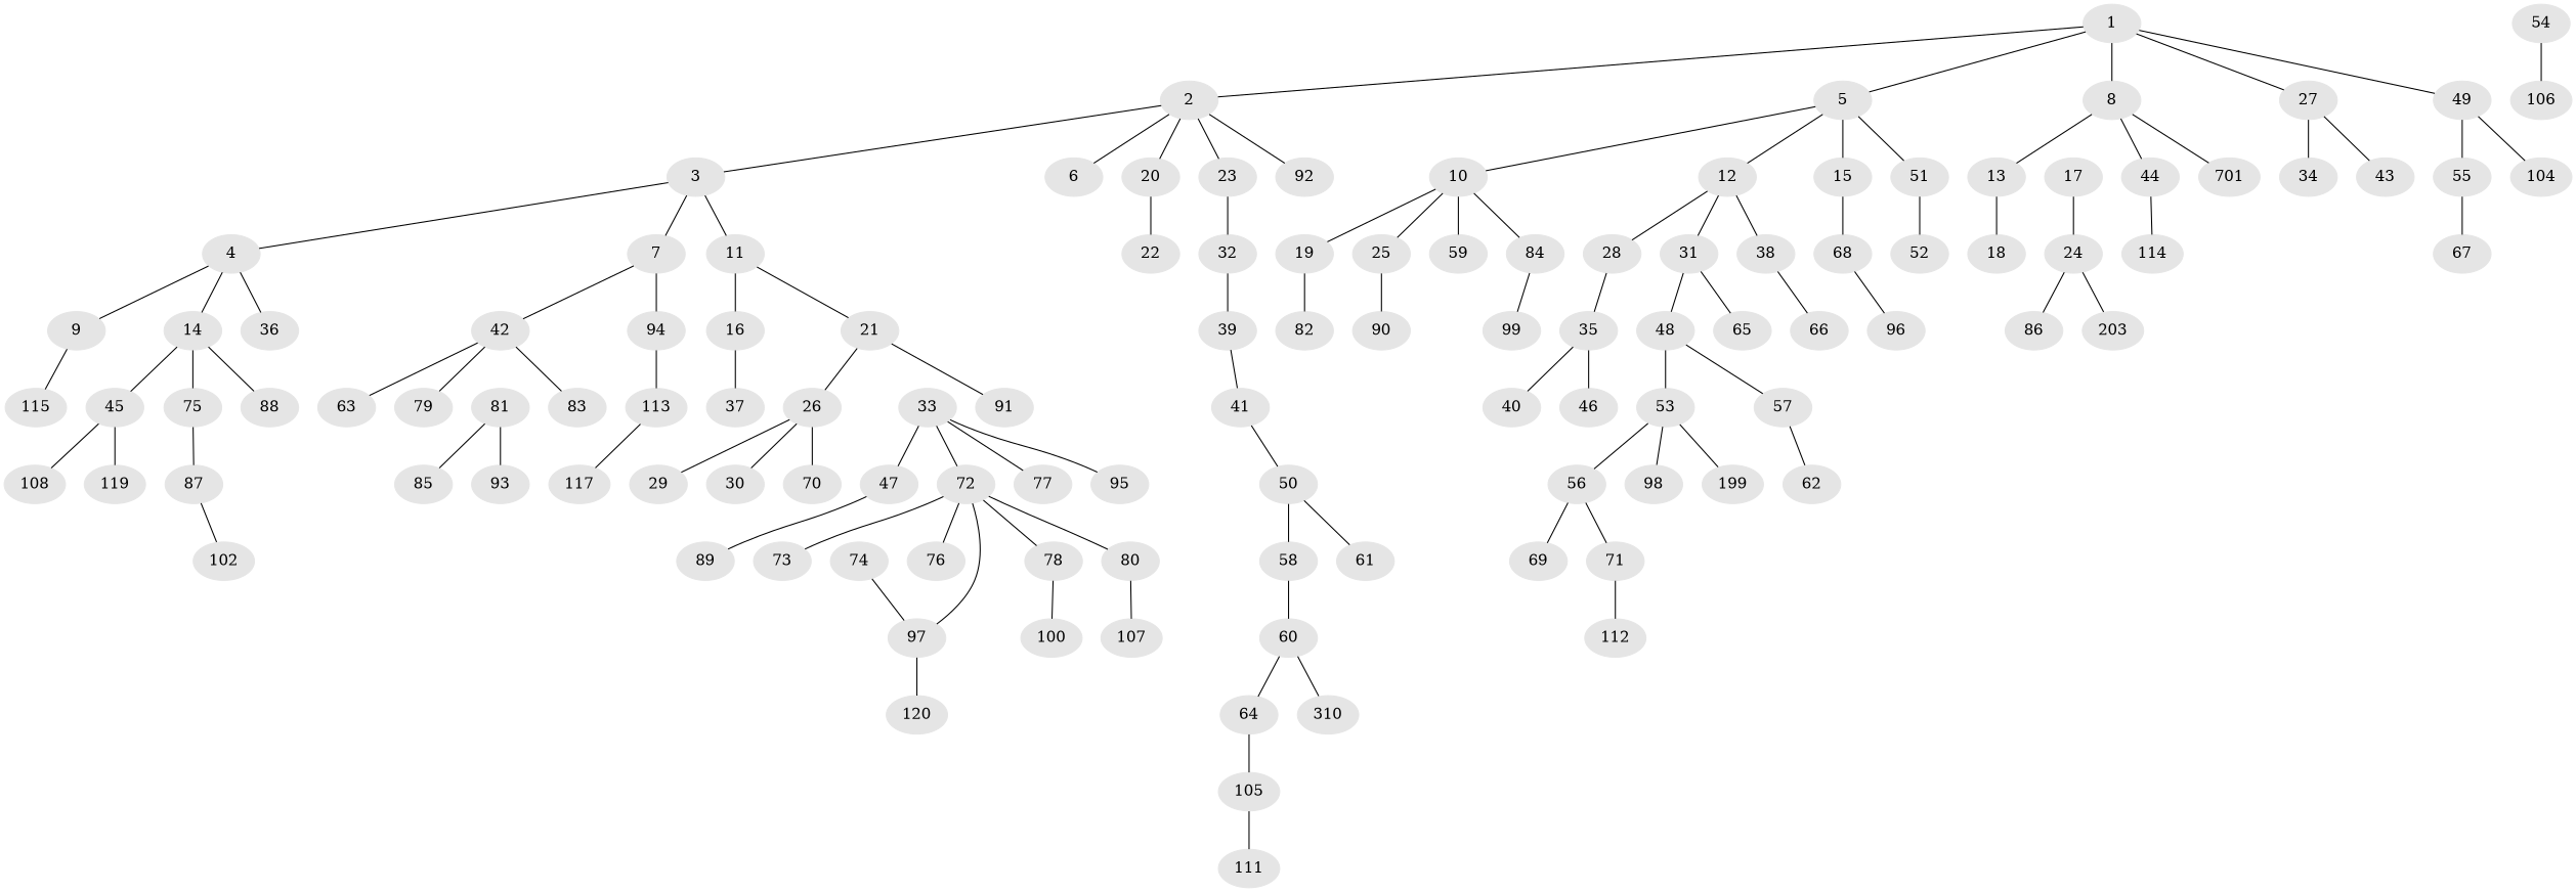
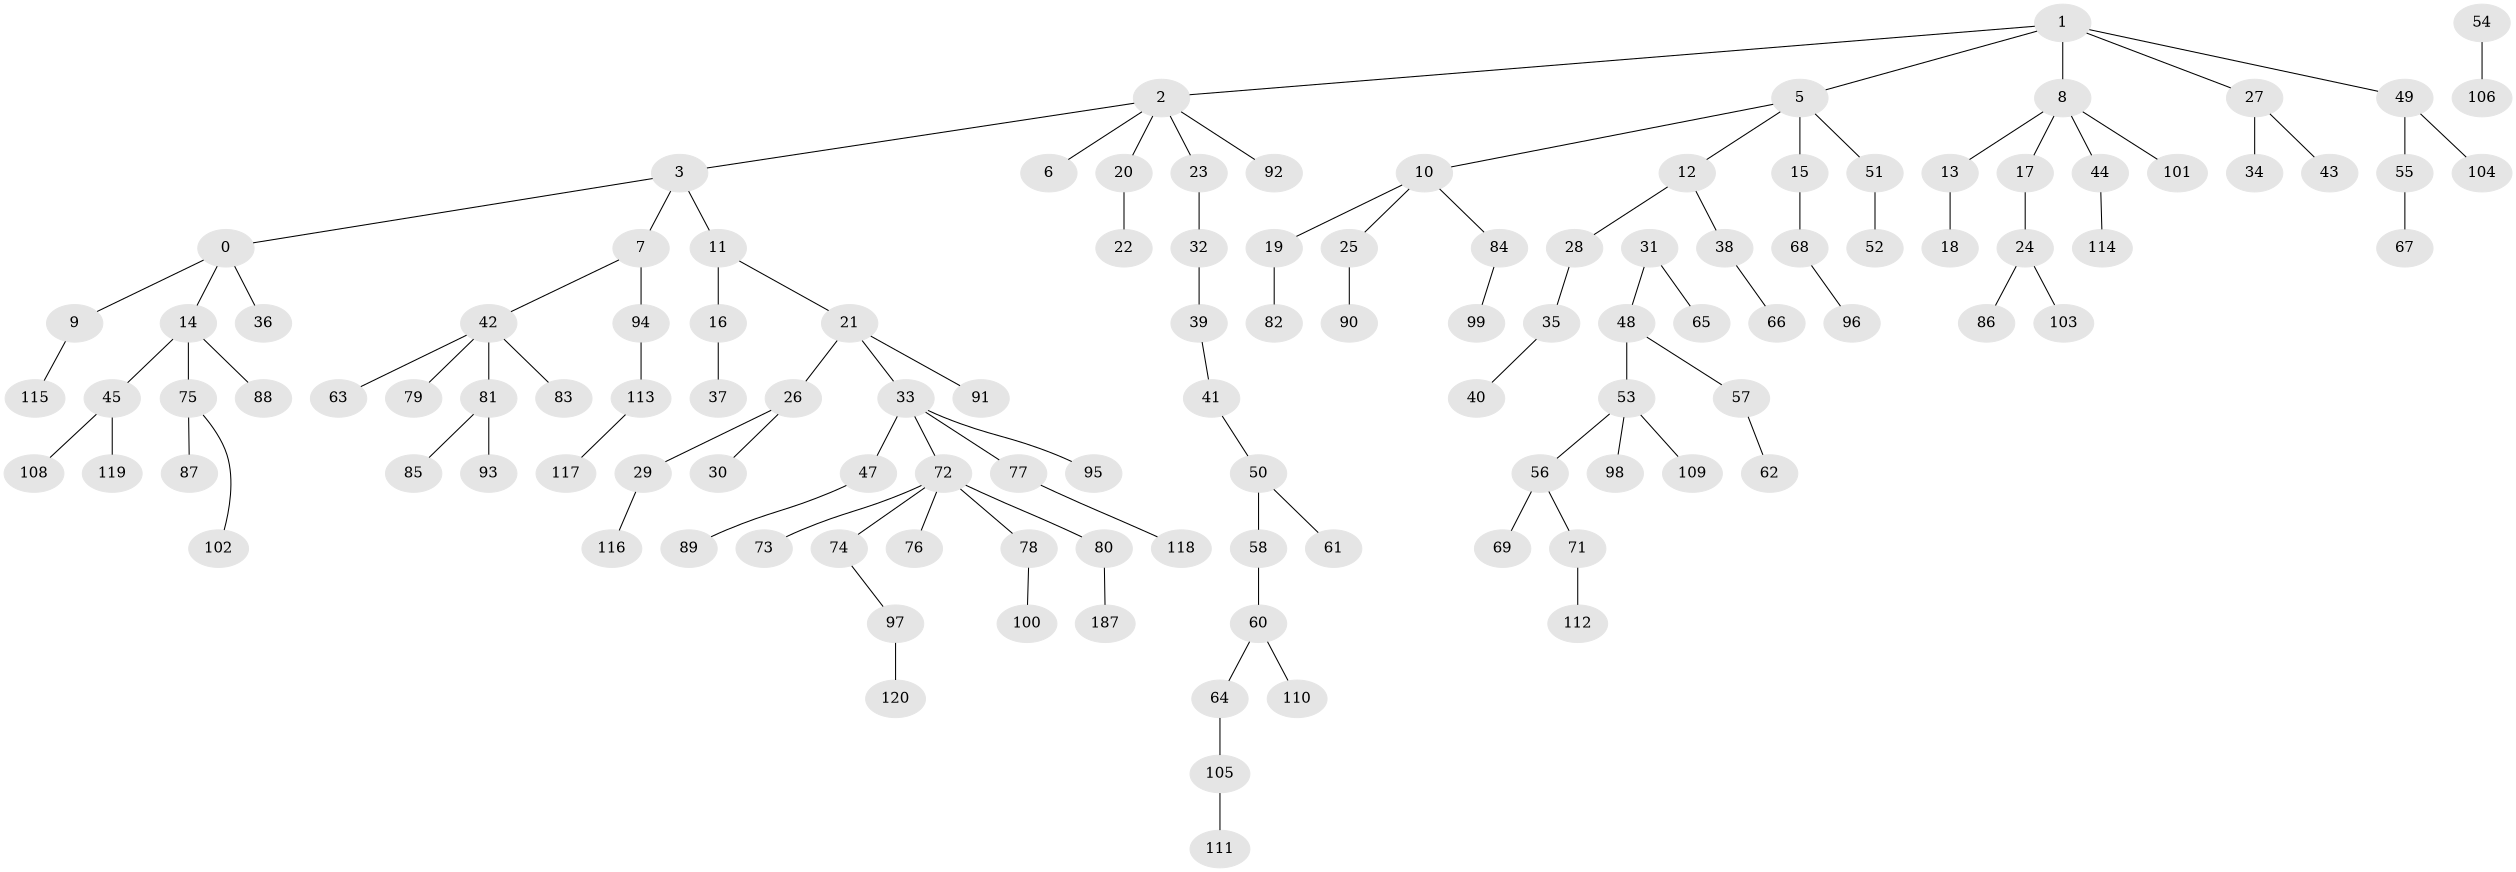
  graph {
    node [color=gray90 style=filled]
    1
    2
    5
    8
    27
    49
    3
    6
    20
    23
    92
    10
    12
    15
    51
    13
    17
    44
-   101 [label=701]
+   101
    34
    43
    55
    104
-   4
+   4 [label=0]
    7
    11
    22
    32
    39
    41
    9
    14
    36
    42
    94
    16
    21
    54
    106
    115
    45
    75
    88
    19
    25
-   59
    84
    28
    31
    38
    68
    52
    63
    79
    81
    83
    113
    18
    24
    114
    82
    90
    99
    37
    26
    33
    91
    35
    48
    65
    66
    108
    119
    87
    96
    86
-   103 [label=203]
+   103
    29
    30
-   70
    47
    72
    77
    95
+   116
    40
-   46
    53
    57
    89
    73
    74
    76
    78
    80
+   118
    50
    58
    61
    85
    93
    56
    98
-   109 [label=199]
+   109
    62
    67
    60
    69
    71
    112
    64
-   110 [label=310]
+   110
    105
    111
    97
    100
-   107
+   107 [label=187]
    120
    102
    117
    1 -- 2
    1 -- 5
    1 -- 8
    1 -- 27
    1 -- 49
    2 -- 3
    2 -- 6
    2 -- 20
    2 -- 23
    2 -- 92
    5 -- 10
    5 -- 12
    5 -- 15
    5 -- 51
    8 -- 13
+   8 -- 17
    8 -- 44
    8 -- 101
    27 -- 34
    27 -- 43
    49 -- 55
    49 -- 104
    3 -- 4
    3 -- 7
    3 -- 11
    20 -- 22
    23 -- 32
    10 -- 19
    10 -- 25
-   10 -- 59
    10 -- 84
    12 -- 28
-   12 -- 31
    12 -- 38
    15 -- 68
    51 -- 52
    13 -- 18
    17 -- 24
    44 -- 114
    55 -- 67
    4 -- 9
    4 -- 14
    4 -- 36
    7 -- 42
    7 -- 94
    11 -- 16
    11 -- 21
    32 -- 39
    39 -- 41
    41 -- 50
    9 -- 115
    14 -- 45
    14 -- 75
    14 -- 88
    42 -- 63
    42 -- 79
+   42 -- 81
    42 -- 83
    94 -- 113
    16 -- 37
    21 -- 26
+   21 -- 33
    21 -- 91
    54 -- 106
    45 -- 108
    45 -- 119
    75 -- 87
    19 -- 82
    25 -- 90
    84 -- 99
    28 -- 35
    31 -- 48
    31 -- 65
    38 -- 66
    68 -- 96
    81 -- 85
    81 -- 93
    113 -- 117
    24 -- 86
    24 -- 103
    26 -- 29
    26 -- 30
-   26 -- 70
    33 -- 47
    33 -- 72
    33 -- 77
    33 -- 95
    35 -- 40
-   35 -- 46
    48 -- 53
    48 -- 57
-   87 -- 102
+   75 -- 102
+   29 -- 116
    47 -- 89
    72 -- 73
-   72 -- 97
+   72 -- 74
    72 -- 76
    72 -- 78
    72 -- 80
+   77 -- 118
    53 -- 56
    53 -- 98
    53 -- 109
    57 -- 62
    74 -- 97
    78 -- 100
    80 -- 107
    50 -- 58
    50 -- 61
    58 -- 60
    56 -- 69
    56 -- 71
    60 -- 64
    60 -- 110
    71 -- 112
    64 -- 105
    105 -- 111
    97 -- 120
  }
